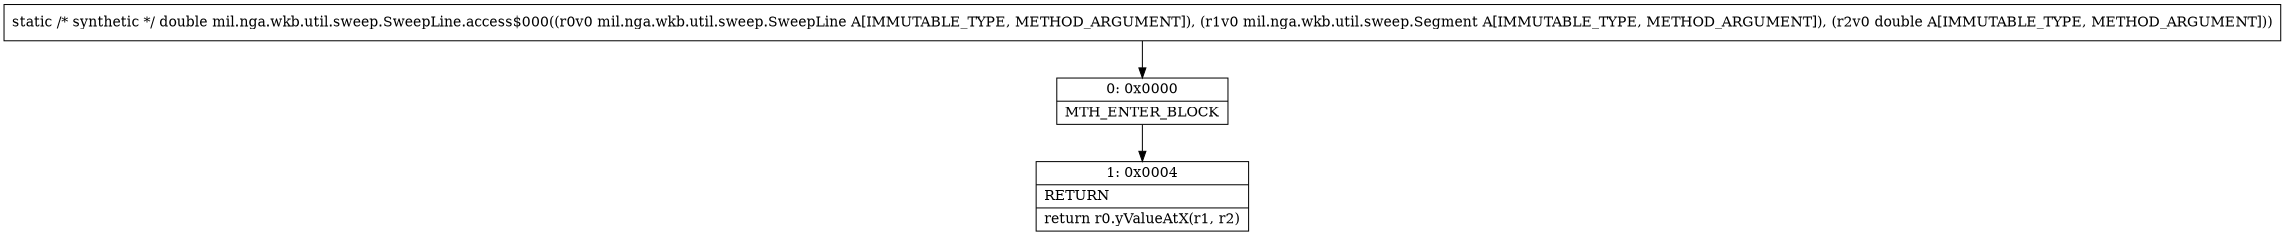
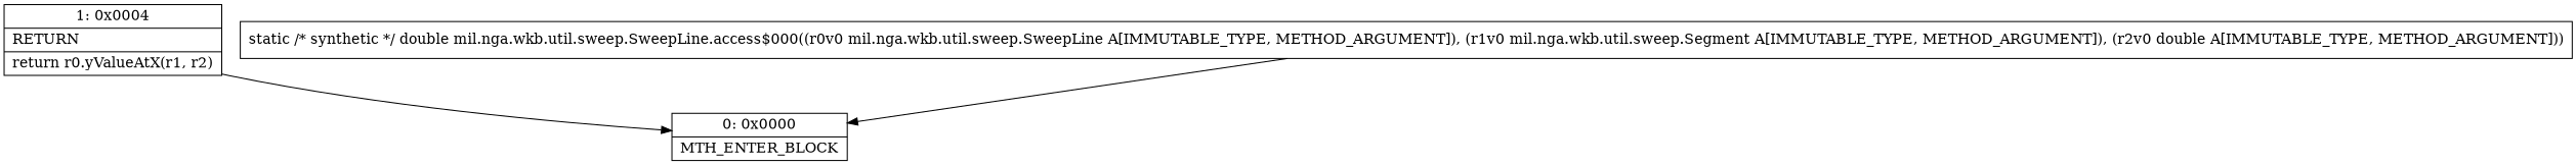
  digraph {
    node [shape=record]
    n1 [label="{0\:\ 0x0000|MTH_ENTER_BLOCK\l}"]
    n2 [label="{1\:\ 0x0004|RETURN\l|return r0.yValueAtX(r1, r2)\l}"]
    n3 [label="{static \/* synthetic *\/ double mil.nga.wkb.util.sweep.SweepLine.access$000((r0v0 mil.nga.wkb.util.sweep.SweepLine A[IMMUTABLE_TYPE, METHOD_ARGUMENT]), (r1v0 mil.nga.wkb.util.sweep.Segment A[IMMUTABLE_TYPE, METHOD_ARGUMENT]), (r2v0 double A[IMMUTABLE_TYPE, METHOD_ARGUMENT])) }"]
-   n1 -> n2
+   n2 -> n1
    n3 -> n1
  }
